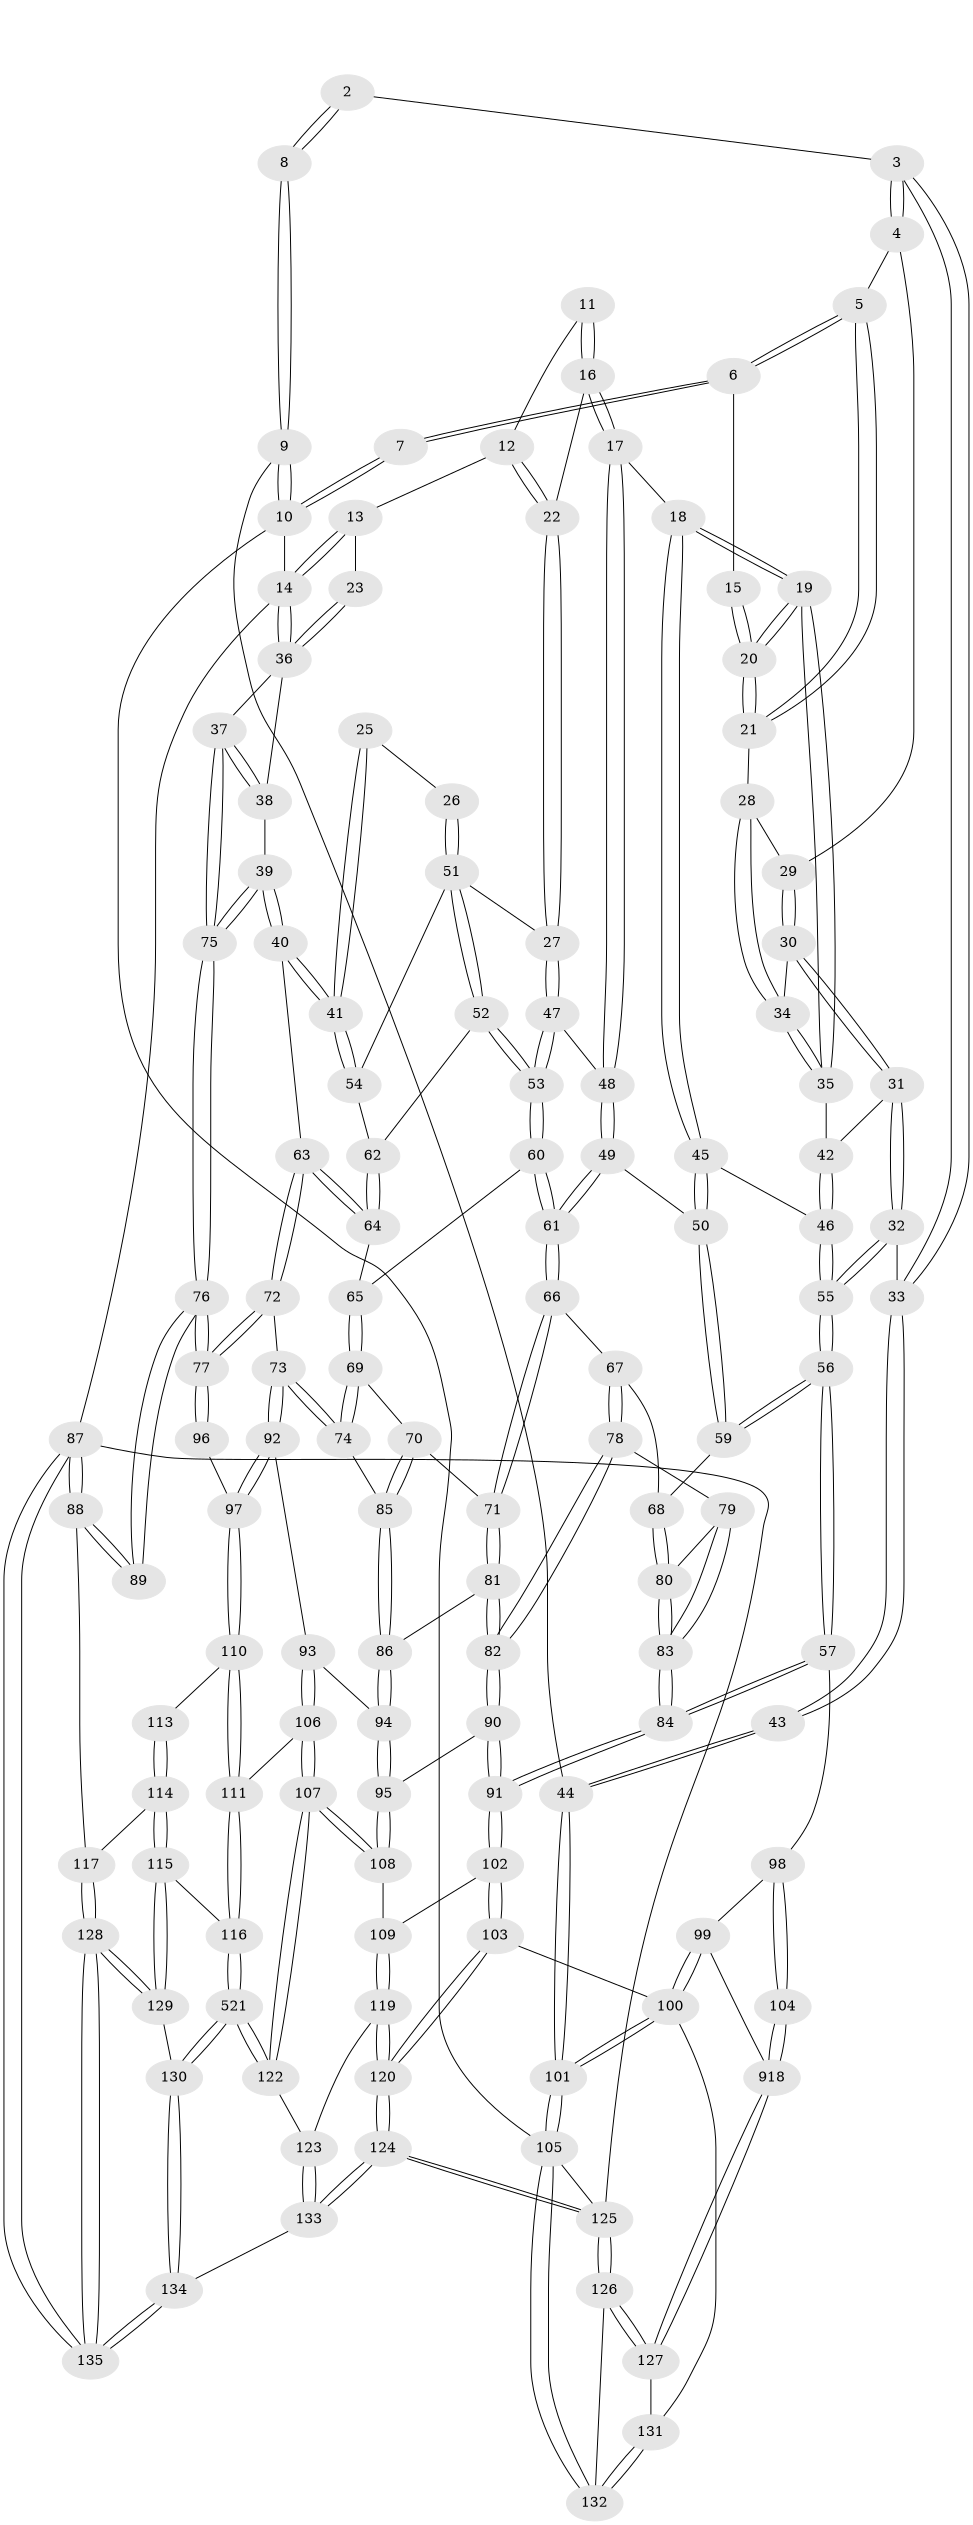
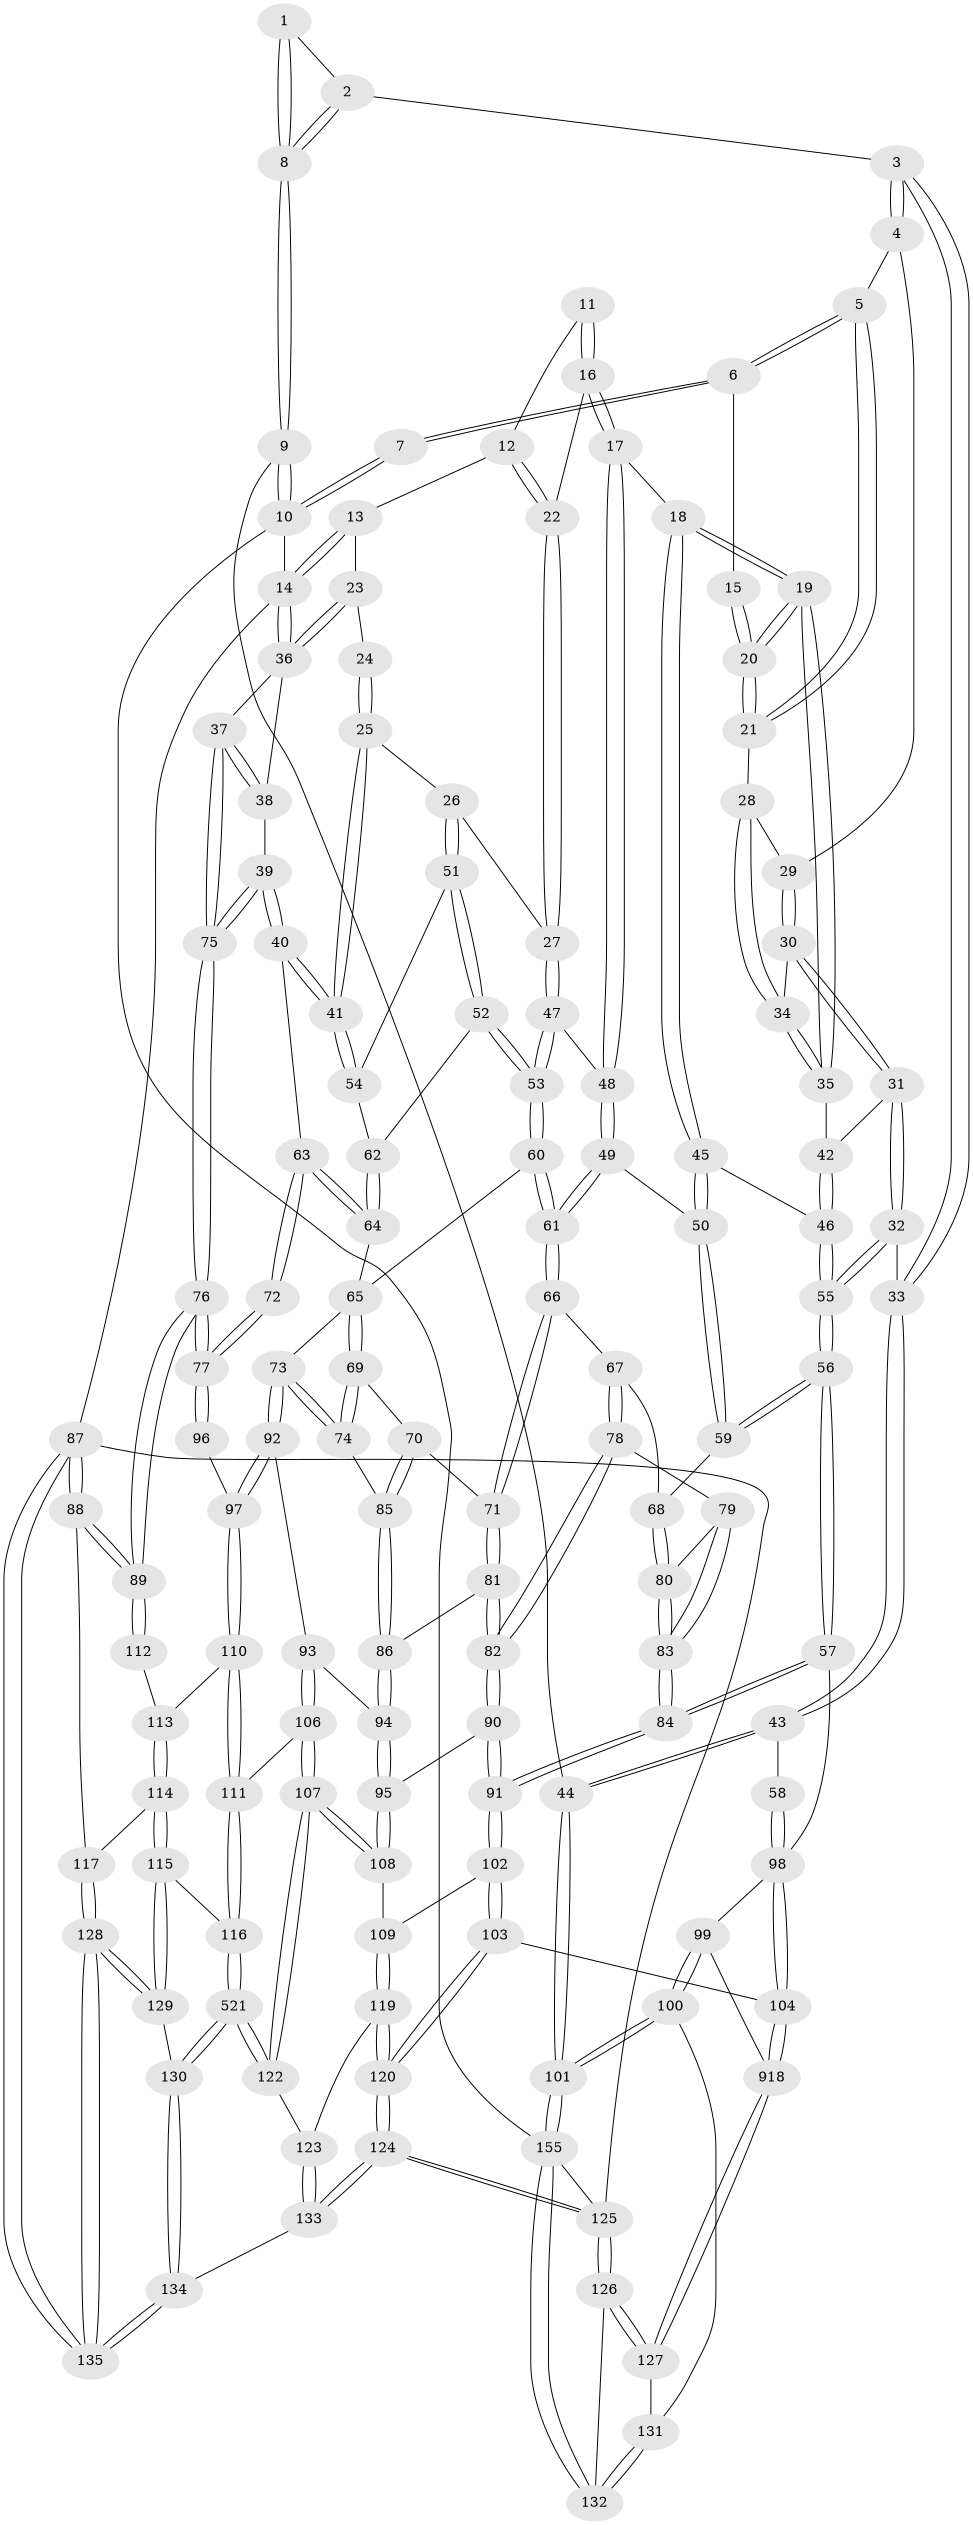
  graph {
    node [color=gray90 style=filled]
+   1
    2
    8
    3
    9
    4
    33
    5
    29
    43
    6
    21
    30
    7
    15
    28
    10
    20
    14
-   105
+   105 [label=155]
    44
    101
    36
    87
    125
    132
    11
    12
    16
    13
    22
    17
    23
    27
+   24
    38
    37
    88
    135
    18
    48
    19
    45
    49
    35
    46
    50
    42
    34
    47
    25
    26
    41
    39
    51
    54
    52
    53
    31
    32
    55
    56
+   58
    75
    76
    40
    63
    64
    72
    62
    98
    59
    60
    61
    66
    68
    65
    57
    84
    91
    99
    104
    80
    69
    67
    71
    73
    77
    70
    74
    78
    81
    79
    82
    83
    85
    86
    92
    96
    93
    97
    89
+   112
    90
    94
    95
    102
    117
    126
    128
    113
    108
    103
    109
    106
    110
    107
    111
    100
    n120 [label=918]
    131
    127
    120
    119
    124
    122
    116
    123
    114
    n130 [label=521]
    115
    129
    130
    133
    134
+   1 -- 2
+   1 -- 8
+   1 -- 8
    2 -- 8
    2 -- 8
    2 -- 3
    8 -- 9
    8 -- 9
    3 -- 4
    3 -- 4
    3 -- 33
    3 -- 33
    9 -- 10
    9 -- 10
    9 -- 44
    4 -- 5
    4 -- 29
    33 -- 43
    33 -- 43
    5 -- 6
    5 -- 6
    5 -- 21
    5 -- 21
    29 -- 30
    29 -- 30
    43 -- 44
    43 -- 44
+   43 -- 58
    6 -- 7
    6 -- 7
    6 -- 15
    21 -- 28
    30 -- 34
    30 -- 31
    30 -- 31
    7 -- 10
    7 -- 10
    15 -- 20
    15 -- 20
    28 -- 29
    28 -- 34
    28 -- 34
    10 -- 14
    10 -- 105
    20 -- 21
    20 -- 21
    14 -- 36
    14 -- 36
    14 -- 87
    105 -- 125
    105 -- 132
    105 -- 132
    44 -- 101
    44 -- 101
    101 -- 105
    101 -- 105
    36 -- 38
    36 -- 37
    87 -- 125
    87 -- 88
    87 -- 88
    87 -- 135
    87 -- 135
    125 -- 126
    125 -- 126
    11 -- 12
    11 -- 16
    11 -- 16
    12 -- 13
    12 -- 22
    12 -- 22
    16 -- 22
    16 -- 17
    16 -- 17
    13 -- 14
    13 -- 14
    13 -- 23
    22 -- 27
    22 -- 27
    17 -- 18
    17 -- 48
    17 -- 48
    23 -- 36
    23 -- 36
+   23 -- 24
    27 -- 47
    27 -- 47
+   24 -- 25
+   24 -- 25
    38 -- 39
    37 -- 38
    37 -- 38
    37 -- 75
    37 -- 75
    88 -- 89
    88 -- 89
    88 -- 117
    18 -- 19
    18 -- 19
    18 -- 45
    18 -- 45
    48 -- 49
    48 -- 49
    19 -- 20
    19 -- 20
    19 -- 35
    19 -- 35
    45 -- 46
    45 -- 50
    45 -- 50
    49 -- 50
    49 -- 61
    49 -- 61
    35 -- 42
    46 -- 55
    46 -- 55
    50 -- 59
    50 -- 59
    42 -- 46
    42 -- 46
    34 -- 35
    34 -- 35
    47 -- 48
    47 -- 53
    47 -- 53
    25 -- 26
    25 -- 41
    25 -- 41
-   51 -- 27
+   26 -- 27
    26 -- 51
    26 -- 51
    41 -- 54
    41 -- 54
    39 -- 75
    39 -- 75
    39 -- 40
    39 -- 40
    51 -- 54
    51 -- 52
    51 -- 52
    54 -- 62
    52 -- 53
    52 -- 53
    52 -- 62
    53 -- 60
    53 -- 60
    31 -- 42
    31 -- 32
    31 -- 32
    32 -- 33
    32 -- 55
    32 -- 55
    55 -- 56
    55 -- 56
    56 -- 59
    56 -- 59
    56 -- 57
    56 -- 57
+   58 -- 98
+   58 -- 98
    75 -- 76
    75 -- 76
    76 -- 77
    76 -- 77
    76 -- 89
    76 -- 89
    40 -- 41
    40 -- 41
    40 -- 63
    63 -- 64
    63 -- 64
    63 -- 72
    63 -- 72
    64 -- 65
-   72 -- 73
+   65 -- 73
    72 -- 77
    72 -- 77
    62 -- 64
    62 -- 64
    98 -- 99
    98 -- 104
    98 -- 104
    59 -- 68
    60 -- 61
    60 -- 61
    60 -- 65
    61 -- 66
    61 -- 66
    66 -- 67
    66 -- 71
    66 -- 71
    68 -- 80
    68 -- 80
    65 -- 69
    65 -- 69
    57 -- 98
    57 -- 84
    57 -- 84
    84 -- 91
    84 -- 91
    91 -- 102
    91 -- 102
    99 -- 100
    99 -- 100
    99 -- n120
    104 -- n120
    104 -- n120
    80 -- 83
    80 -- 83
    69 -- 70
    69 -- 74
    69 -- 74
    67 -- 68
    67 -- 78
    67 -- 78
    71 -- 81
    71 -- 81
    73 -- 74
    73 -- 74
    73 -- 92
    73 -- 92
    77 -- 96
    77 -- 96
    70 -- 71
    70 -- 85
    70 -- 85
    74 -- 85
    78 -- 79
    78 -- 82
    78 -- 82
    81 -- 82
    81 -- 82
    81 -- 86
    79 -- 80
    79 -- 83
    79 -- 83
    82 -- 90
    82 -- 90
    83 -- 84
    83 -- 84
    85 -- 86
    85 -- 86
    86 -- 94
    86 -- 94
    92 -- 93
    92 -- 97
    92 -- 97
    96 -- 97
    93 -- 94
    93 -- 106
    93 -- 106
    97 -- 110
    97 -- 110
+   89 -- 112
+   89 -- 112
+   112 -- 113
    90 -- 91
    90 -- 91
    90 -- 95
    94 -- 95
    94 -- 95
    95 -- 108
    95 -- 108
    102 -- 103
    102 -- 103
    102 -- 109
    117 -- 128
    117 -- 128
    126 -- 132
    126 -- 127
    126 -- 127
    128 -- 135
    128 -- 135
    128 -- 129
    128 -- 129
    113 -- 114
    113 -- 114
    108 -- 109
-   103 -- 100
+   103 -- 104
    103 -- 120
    103 -- 120
    109 -- 119
    109 -- 119
    106 -- 107
    106 -- 107
    106 -- 111
    110 -- 113
    110 -- 111
    110 -- 111
    107 -- 108
    107 -- 108
    107 -- 122
    107 -- 122
    111 -- 116
    111 -- 116
    100 -- 101
    100 -- 101
    100 -- 131
    n120 -- 127
    n120 -- 127
    131 -- 132
    131 -- 132
    127 -- 131
    120 -- 124
    120 -- 124
    119 -- 120
    119 -- 120
    119 -- 123
    124 -- 125
    124 -- 125
    124 -- 133
    124 -- 133
    122 -- 123
    116 -- n130
    116 -- n130
    123 -- 133
    123 -- 133
    114 -- 117
    114 -- 115
    114 -- 115
    n130 -- 122
    n130 -- 122
    n130 -- 130
    n130 -- 130
    115 -- 116
    115 -- 129
    115 -- 129
    129 -- 130
    130 -- 134
    130 -- 134
    133 -- 134
    134 -- 135
    134 -- 135
  }
